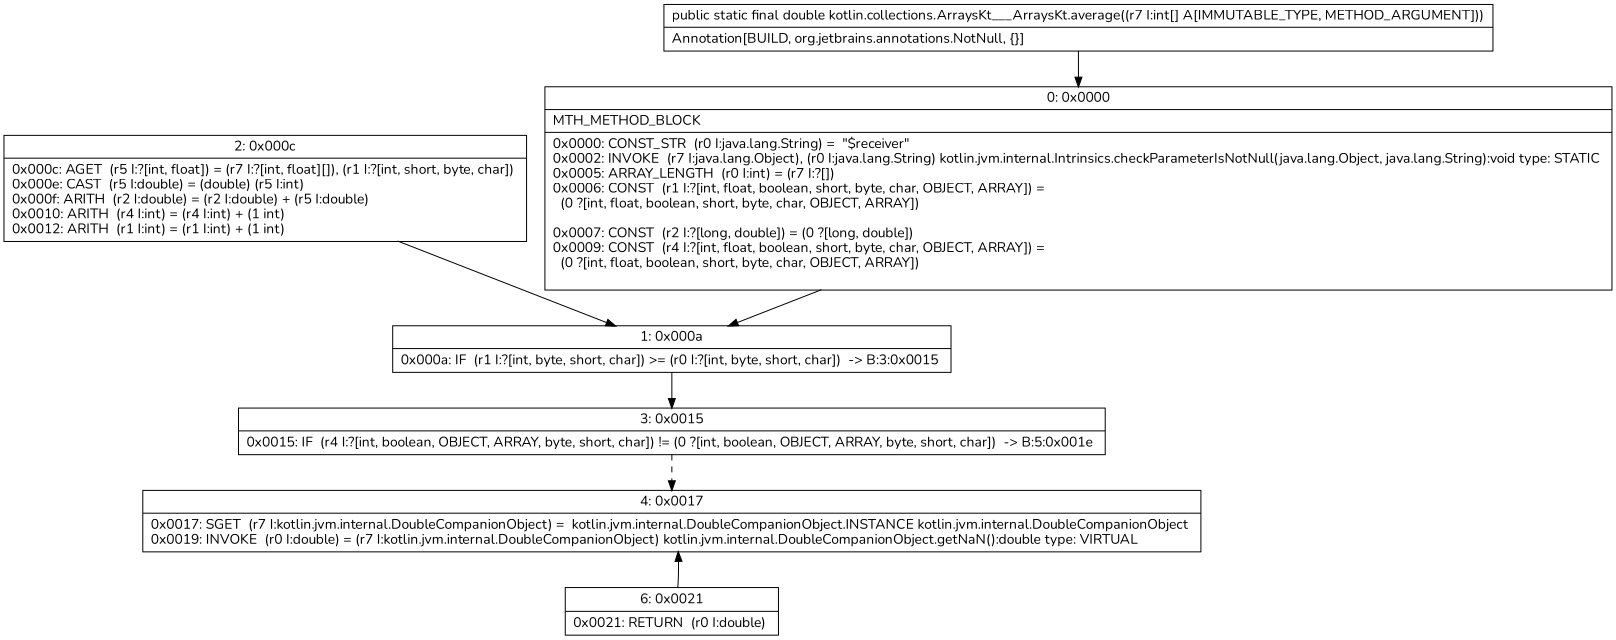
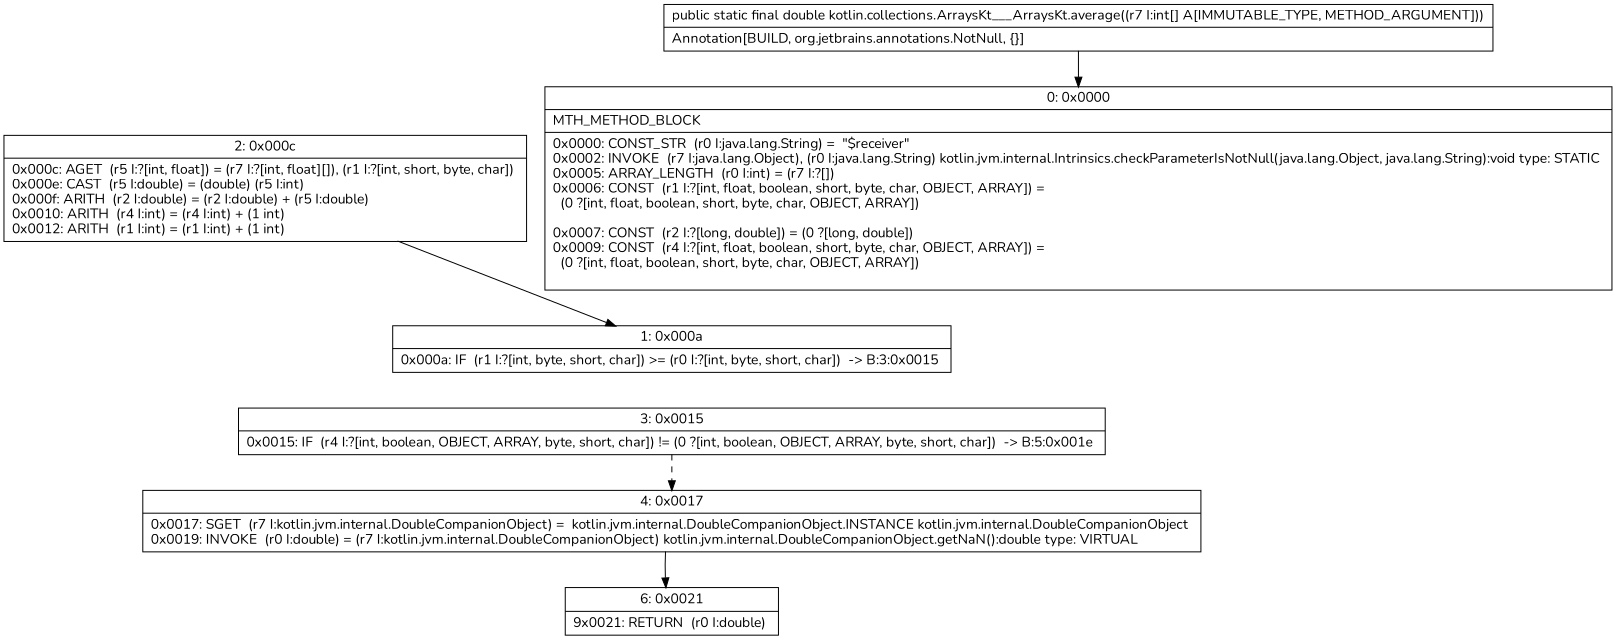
  digraph {
    fontname=Nunito
    node [fontname=Nunito shape=record]
    edge [fontname=Nunito]
    n1 [label="{0\:\ 0x0000|MTH_METHOD_BLOCK\l|0x0000: CONST_STR  (r0 I:java.lang.String) =  \"$receiver\" \l0x0002: INVOKE  (r7 I:java.lang.Object), (r0 I:java.lang.String) kotlin.jvm.internal.Intrinsics.checkParameterIsNotNull(java.lang.Object, java.lang.String):void type: STATIC \l0x0005: ARRAY_LENGTH  (r0 I:int) = (r7 I:?[]) \l0x0006: CONST  (r1 I:?[int, float, boolean, short, byte, char, OBJECT, ARRAY]) = \l  (0 ?[int, float, boolean, short, byte, char, OBJECT, ARRAY])\l \l0x0007: CONST  (r2 I:?[long, double]) = (0 ?[long, double]) \l0x0009: CONST  (r4 I:?[int, float, boolean, short, byte, char, OBJECT, ARRAY]) = \l  (0 ?[int, float, boolean, short, byte, char, OBJECT, ARRAY])\l \l}"]
    n2 [label="{1\:\ 0x000a|0x000a: IF  (r1 I:?[int, byte, short, char]) \>= (r0 I:?[int, byte, short, char])  \-\> B:3:0x0015 \l}"]
    n3 [label="{3\:\ 0x0015|0x0015: IF  (r4 I:?[int, boolean, OBJECT, ARRAY, byte, short, char]) != (0 ?[int, boolean, OBJECT, ARRAY, byte, short, char])  \-\> B:5:0x001e \l}"]
    n4 [label="{2\:\ 0x000c|0x000c: AGET  (r5 I:?[int, float]) = (r7 I:?[int, float][]), (r1 I:?[int, short, byte, char]) \l0x000e: CAST  (r5 I:double) = (double) (r5 I:int) \l0x000f: ARITH  (r2 I:double) = (r2 I:double) + (r5 I:double) \l0x0010: ARITH  (r4 I:int) = (r4 I:int) + (1 int) \l0x0012: ARITH  (r1 I:int) = (r1 I:int) + (1 int) \l}"]
    n5 [label="{4\:\ 0x0017|0x0017: SGET  (r7 I:kotlin.jvm.internal.DoubleCompanionObject) =  kotlin.jvm.internal.DoubleCompanionObject.INSTANCE kotlin.jvm.internal.DoubleCompanionObject \l0x0019: INVOKE  (r0 I:double) = (r7 I:kotlin.jvm.internal.DoubleCompanionObject) kotlin.jvm.internal.DoubleCompanionObject.getNaN():double type: VIRTUAL \l}"]
-   n6 [label="{6\:\ 0x0021|0x0021: RETURN  (r0 I:double) \l}"]
+   n6 [label="{6\:\ 0x0021|9x0021: RETURN  (r0 I:double) \l}"]
    n7 [label="{public static final double kotlin.collections.ArraysKt___ArraysKt.average((r7 I:int[] A[IMMUTABLE_TYPE, METHOD_ARGUMENT]))  | Annotation[BUILD, org.jetbrains.annotations.NotNull, \{\}]\l}"]
-   n1 -> n2
-   n2 -> n3
    n3 -> n5 [style=dashed]
    n4 -> n2
-   n6 -> n5
+   n5 -> n6
    n7 -> n1
  }
